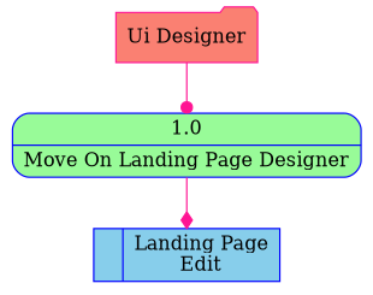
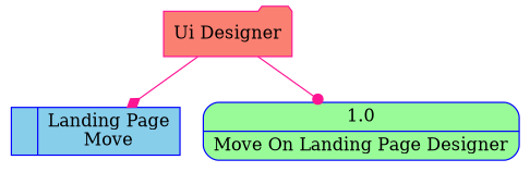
  digraph {
    node [color=blue style=filled]
    edge [color=deeppink]
-   n1 [fillcolor=skyblue label="<f0>  |<f1> Landing Page\nEdit " shape=record]
+   n1 [fillcolor=skyblue label="<f0>  |<f1> Landing Page\nMove " shape=record]
    n2 [color=deeppink fillcolor=salmon label="Ui Designer" shape=folder]
    n3 [fillcolor=palegreen label="{<f0> 1.0|<f1> Move On Landing Page Designer }" shape=Mrecord]
    n2 -> n3 [arrowhead=dot]
-   n3 -> n1 [arrowhead=diamond]
+   n2 -> n1 [arrowhead=diamond]
  }
